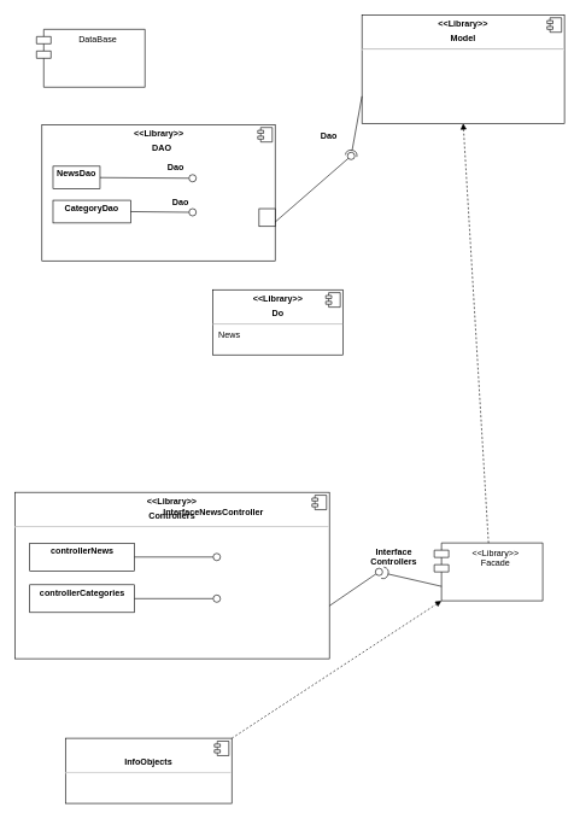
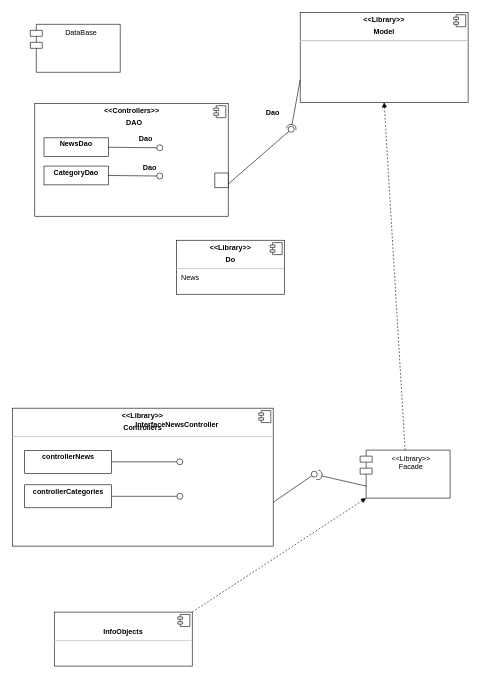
  <mxCell id="0" />
  <mxCell id="1" parent="0" />
  <mxCell id="2" value="&lt;&lt;Library&gt;&gt;&#10;Facade&#10;" style="shape=module;align=left;spacingLeft=20;align=center;verticalAlign=top;" vertex="1" parent="1"><mxGeometry x="600" y="750" width="150" height="80" as="geometry" /></mxCell>
  <mxCell id="3" value="DataBase" style="shape=module;align=left;spacingLeft=20;align=center;verticalAlign=top;" vertex="1" parent="1"><mxGeometry x="50" y="40" width="150" height="80" as="geometry" /></mxCell>
  <mxCell id="4" value="&lt;p style=&quot;margin: 0px ; margin-top: 6px ; text-align: center&quot;&gt;&lt;span&gt;&amp;lt;&amp;lt;Library&amp;gt;&amp;gt;&lt;/span&gt;&lt;/p&gt;&lt;p style=&quot;margin: 0px ; margin-top: 6px ; text-align: center&quot;&gt;&lt;span&gt;Controllers&lt;/span&gt;&lt;/p&gt;&lt;hr&gt;&lt;p style=&quot;margin: 0px ; margin-left: 8px&quot;&gt;&lt;br&gt;&lt;br&gt;&lt;/p&gt;" style="align=left;overflow=fill;html=1;dropTarget=1;fontStyle=1" vertex="1" parent="1"><mxGeometry x="20" y="680" width="435" height="230" as="geometry" /></mxCell>
  <mxCell id="5" value="" style="shape=component;jettyWidth=8;jettyHeight=4;align=center;" vertex="1" parent="4"><mxGeometry x="1" width="20" height="20" relative="1" as="geometry"><mxPoint x="-24" y="4" as="offset" /></mxGeometry></mxCell>
  <mxCell id="6" value="&lt;p style=&quot;margin: 0px ; margin-top: 4px ; text-align: center&quot;&gt;&lt;b&gt;controllerNews&lt;/b&gt;&lt;/p&gt;" style="verticalAlign=top;align=left;overflow=fill;fontSize=12;fontFamily=Helvetica;html=1;" vertex="1" parent="4"><mxGeometry x="20.69" y="70.274" width="144.828" height="38.333" as="geometry" /></mxCell>
  <mxCell id="7" value="&lt;p style=&quot;margin: 0px ; margin-top: 4px ; text-align: center&quot;&gt;&lt;b&gt;controllerCategories&lt;/b&gt;&lt;/p&gt;&lt;p style=&quot;margin: 0px ; margin-top: 4px ; text-align: center&quot;&gt;&lt;br&gt;&lt;/p&gt;" style="verticalAlign=top;align=left;overflow=fill;fontSize=12;fontFamily=Helvetica;html=1;" vertex="1" parent="4"><mxGeometry x="20.69" y="127.774" width="144.828" height="38.333" as="geometry" /></mxCell>
  <mxCell id="8" value="" style="rounded=0;orthogonalLoop=1;jettySize=auto;html=1;endArrow=none;endFill=0;sketch=0;sourcePerimeterSpacing=0;targetPerimeterSpacing=0;exitX=1;exitY=0.5;exitDx=0;exitDy=0;" edge="1" target="9" parent="4" source="6"><mxGeometry relative="1" as="geometry"><mxPoint x="165.514" y="51.111" as="sourcePoint" /></mxGeometry></mxCell>
  <mxCell id="9" value="" style="ellipse;whiteSpace=wrap;html=1;align=center;aspect=fixed;resizable=0;points=[];outlineConnect=0;sketch=0;" vertex="1" parent="4"><mxGeometry x="274.286" y="84.437" width="10" height="10" as="geometry" /></mxCell>
  <mxCell id="10" value="" style="rounded=0;orthogonalLoop=1;jettySize=auto;html=1;endArrow=none;endFill=0;sketch=0;sourcePerimeterSpacing=0;targetPerimeterSpacing=0;exitX=1;exitY=0.5;exitDx=0;exitDy=0;" edge="1" parent="4" target="11" source="7"><mxGeometry relative="1" as="geometry"><mxPoint x="165.514" y="146.941" as="sourcePoint" /></mxGeometry></mxCell>
  <mxCell id="11" value="" style="ellipse;whiteSpace=wrap;html=1;align=center;aspect=fixed;resizable=0;points=[];outlineConnect=0;sketch=0;" vertex="1" parent="4"><mxGeometry x="274.286" y="141.937" width="10" height="10" as="geometry" /></mxCell>
  <mxCell id="12" value="InterfaceNewsController" style="text;align=center;fontStyle=1;verticalAlign=middle;spacingLeft=3;spacingRight=3;strokeColor=none;rotatable=0;points=[[0,0.5],[1,0.5]];portConstraint=eastwest;" vertex="1" parent="4"><mxGeometry x="240.486" y="18.886" width="68.571" height="16.611" as="geometry" /></mxCell>
  <mxCell id="13" value="" style="rounded=0;orthogonalLoop=1;jettySize=auto;html=1;endArrow=none;endFill=0;sketch=0;sourcePerimeterSpacing=0;targetPerimeterSpacing=0;exitX=1;exitY=0.5;exitDx=0;exitDy=0;" edge="1" target="14" parent="1"><mxGeometry relative="1" as="geometry"><mxPoint x="455" y="836.94" as="sourcePoint" /></mxGeometry></mxCell>
  <mxCell id="14" value="" style="ellipse;whiteSpace=wrap;html=1;align=center;aspect=fixed;resizable=0;points=[];outlineConnect=0;sketch=0;" vertex="1" parent="1"><mxGeometry x="518.57" y="785" width="10" height="10" as="geometry" /></mxCell>
  <mxCell id="15" value="" style="rounded=0;orthogonalLoop=1;jettySize=auto;html=1;endArrow=halfCircle;endFill=0;endSize=6;strokeWidth=1;sketch=0;exitX=0;exitY=0.75;exitDx=10;exitDy=0;exitPerimeter=0;" edge="1" target="14" parent="1" source="2"><mxGeometry relative="1" as="geometry"><mxPoint x="550" y="365" as="sourcePoint" /><mxPoint x="530" y="365" as="targetPoint" /></mxGeometry></mxCell>
- <mxCell id="16" value="Interface&#10;Controllers" style="text;align=center;fontStyle=1;verticalAlign=middle;spacingLeft=3;spacingRight=3;strokeColor=none;rotatable=0;points=[[0,0.5],[1,0.5]];portConstraint=eastwest;" vertex="1" parent="1"><mxGeometry x="509.996" y="759.996" width="68.571" height="16.611" as="geometry" /></mxCell>
  <mxCell id="17" value="&lt;p style=&quot;margin: 0px ; margin-top: 6px ; text-align: center&quot;&gt;&lt;br&gt;&lt;/p&gt;&lt;p style=&quot;margin: 0px ; margin-top: 6px ; text-align: center&quot;&gt;&lt;b&gt;InfoObjects&lt;/b&gt;&lt;/p&gt;&lt;hr&gt;&lt;p style=&quot;margin: 0px ; margin-left: 8px&quot;&gt;&lt;br&gt;&lt;br&gt;&lt;/p&gt;" style="align=left;overflow=fill;html=1;dropTarget=1;" vertex="1" parent="1"><mxGeometry x="90" y="1020" width="230" height="90" as="geometry" /></mxCell>
  <mxCell id="18" value="" style="shape=component;jettyWidth=8;jettyHeight=4;align=center;" vertex="1" parent="17"><mxGeometry x="1" width="20" height="20" relative="1" as="geometry"><mxPoint x="-24" y="4" as="offset" /></mxGeometry></mxCell>
  <mxCell id="19" value="" style="html=1;verticalAlign=bottom;labelBackgroundColor=none;endArrow=block;endFill=1;dashed=1;rounded=0;entryX=0;entryY=1;entryDx=10;entryDy=0;entryPerimeter=0;exitX=1;exitY=0;exitDx=0;exitDy=0;" edge="1" parent="1" source="17" target="2"><mxGeometry width="160" relative="1" as="geometry"><mxPoint x="400" y="110" as="sourcePoint" /><mxPoint x="700" y="450" as="targetPoint" /></mxGeometry></mxCell>
  <mxCell id="20" value="" style="html=1;verticalAlign=bottom;labelBackgroundColor=none;endArrow=block;endFill=1;dashed=1;rounded=0;entryX=0.5;entryY=1;entryDx=0;entryDy=0;exitX=0.5;exitY=0;exitDx=0;exitDy=0;" edge="1" parent="1" source="2" target="21"><mxGeometry width="160" relative="1" as="geometry"><mxPoint x="670" y="290" as="sourcePoint" /><mxPoint x="642.5" y="120" as="targetPoint" /></mxGeometry></mxCell>
  <mxCell id="21" value="&lt;p style=&quot;margin: 0px ; margin-top: 6px ; text-align: center&quot;&gt;&lt;b&gt;&amp;lt;&amp;lt;Library&amp;gt;&amp;gt;&lt;/b&gt;&lt;/p&gt;&lt;p style=&quot;margin: 0px ; margin-top: 6px ; text-align: center&quot;&gt;&lt;b&gt;Model&lt;/b&gt;&lt;/p&gt;&lt;hr&gt;&lt;p style=&quot;margin: 0px ; margin-left: 8px&quot;&gt;&lt;br&gt;&lt;br&gt;&lt;/p&gt;" style="align=left;overflow=fill;html=1;dropTarget=1;" vertex="1" parent="1"><mxGeometry x="500" y="20" width="280" height="150" as="geometry" /></mxCell>
  <mxCell id="22" value="" style="shape=component;jettyWidth=8;jettyHeight=4;align=center;" vertex="1" parent="21"><mxGeometry x="1" width="20" height="20" relative="1" as="geometry"><mxPoint x="-24" y="4" as="offset" /></mxGeometry></mxCell>
- <mxCell id="23" value="&lt;p style=&quot;margin: 0px ; margin-top: 6px ; text-align: center&quot;&gt;&lt;b&gt;&amp;lt;&amp;lt;Library&amp;gt;&amp;gt;&lt;/b&gt;&lt;/p&gt;&lt;p style=&quot;margin: 0px ; margin-top: 6px ; text-align: center&quot;&gt;&lt;/p&gt;&lt;p style=&quot;text-align: center ; margin: 0px 0px 0px 8px&quot;&gt;&lt;b&gt;DAO&lt;/b&gt;&lt;/p&gt;&lt;p style=&quot;margin: 0px ; margin-left: 8px&quot;&gt;&lt;br&gt;&lt;/p&gt;" style="align=left;overflow=fill;html=1;dropTarget=1;" vertex="1" parent="1"><mxGeometry x="57.5" y="171.7" width="322.5" height="188.3" as="geometry" /></mxCell>
+ <mxCell id="23" value="&lt;p style=&quot;margin: 0px ; margin-top: 6px ; text-align: center&quot;&gt;&lt;b&gt;&amp;lt;&amp;lt;Controllers&amp;gt;&amp;gt;&lt;/b&gt;&lt;/p&gt;&lt;p style=&quot;margin: 0px ; margin-top: 6px ; text-align: center&quot;&gt;&lt;/p&gt;&lt;p style=&quot;text-align: center ; margin: 0px 0px 0px 8px&quot;&gt;&lt;b&gt;DAO&lt;/b&gt;&lt;/p&gt;&lt;p style=&quot;margin: 0px ; margin-left: 8px&quot;&gt;&lt;br&gt;&lt;/p&gt;" style="align=left;overflow=fill;html=1;dropTarget=1;" vertex="1" parent="1"><mxGeometry x="57.5" y="171.7" width="322.5" height="188.3" as="geometry" /></mxCell>
  <mxCell id="24" value="" style="shape=component;jettyWidth=8;jettyHeight=4;align=center;" vertex="1" parent="23"><mxGeometry x="1" width="20" height="20" relative="1" as="geometry"><mxPoint x="-24" y="4" as="offset" /></mxGeometry></mxCell>
- <mxCell id="25" value="&lt;p style=&quot;margin: 0px ; margin-top: 4px ; text-align: center&quot;&gt;&lt;b&gt;NewsDao&lt;/b&gt;&lt;/p&gt;" style="verticalAlign=top;align=left;overflow=fill;fontSize=12;fontFamily=Helvetica;html=1;" vertex="1" parent="23"><mxGeometry x="15.339" y="57.533" width="65" height="31.383" as="geometry" /></mxCell>
+ <mxCell id="25" value="&lt;p style=&quot;margin: 0px ; margin-top: 4px ; text-align: center&quot;&gt;&lt;b&gt;NewsDao&lt;/b&gt;&lt;/p&gt;" style="verticalAlign=top;align=left;overflow=fill;fontSize=12;fontFamily=Helvetica;html=1;" vertex="1" parent="23"><mxGeometry x="15.339" y="57.533" width="107.372" height="31.383" as="geometry" /></mxCell>
  <mxCell id="26" value="&lt;p style=&quot;margin: 0px ; margin-top: 4px ; text-align: center&quot;&gt;&lt;b&gt;CategoryDao&lt;/b&gt;&lt;/p&gt;&lt;p style=&quot;margin: 0px ; margin-top: 4px ; text-align: center&quot;&gt;&lt;br&gt;&lt;/p&gt;" style="verticalAlign=top;align=left;overflow=fill;fontSize=12;fontFamily=Helvetica;html=1;" vertex="1" parent="23"><mxGeometry x="15.339" y="104.608" width="107.372" height="31.383" as="geometry" /></mxCell>
  <mxCell id="27" value="" style="rounded=0;orthogonalLoop=1;jettySize=auto;html=1;endArrow=none;endFill=0;sketch=0;sourcePerimeterSpacing=0;targetPerimeterSpacing=0;exitX=1;exitY=0.5;exitDx=0;exitDy=0;" edge="1" parent="23" source="25" target="28"><mxGeometry relative="1" as="geometry"><mxPoint x="122.709" y="41.844" as="sourcePoint" /></mxGeometry></mxCell>
  <mxCell id="28" value="" style="ellipse;whiteSpace=wrap;html=1;align=center;aspect=fixed;resizable=0;points=[];outlineConnect=0;sketch=0;" vertex="1" parent="23"><mxGeometry x="203.35" y="69.128" width="10" height="10" as="geometry" /></mxCell>
  <mxCell id="29" value="" style="rounded=0;orthogonalLoop=1;jettySize=auto;html=1;endArrow=none;endFill=0;sketch=0;sourcePerimeterSpacing=0;targetPerimeterSpacing=0;exitX=1;exitY=0.5;exitDx=0;exitDy=0;" edge="1" parent="23" source="26" target="30"><mxGeometry relative="1" as="geometry"><mxPoint x="122.709" y="120.3" as="sourcePoint" /></mxGeometry></mxCell>
  <mxCell id="30" value="" style="ellipse;whiteSpace=wrap;html=1;align=center;aspect=fixed;resizable=0;points=[];outlineConnect=0;sketch=0;" vertex="1" parent="23"><mxGeometry x="203.35" y="116.203" width="10" height="10" as="geometry" /></mxCell>
  <mxCell id="31" value="Dao" style="text;align=center;fontStyle=1;verticalAlign=middle;spacingLeft=3;spacingRight=3;strokeColor=none;rotatable=0;points=[[0,0.5],[1,0.5]];portConstraint=eastwest;" vertex="1" parent="23"><mxGeometry x="159.757" y="52.303" width="50.837" height="13.599" as="geometry" /></mxCell>
  <mxCell id="32" value="Dao" style="text;align=center;fontStyle=1;verticalAlign=middle;spacingLeft=3;spacingRight=3;strokeColor=none;rotatable=0;points=[[0,0.5],[1,0.5]];portConstraint=eastwest;" vertex="1" parent="23"><mxGeometry x="166.553" y="99.378" width="50.837" height="13.599" as="geometry" /></mxCell>
  <mxCell id="33" value="" style="fontStyle=0;labelPosition=right;verticalLabelPosition=middle;align=left;verticalAlign=middle;spacingLeft=2;" vertex="1" parent="23"><mxGeometry x="300.259" y="116.206" width="22.241" height="24.561" as="geometry" /></mxCell>
  <mxCell id="34" value="" style="rounded=0;orthogonalLoop=1;jettySize=auto;html=1;endArrow=none;endFill=0;sketch=0;sourcePerimeterSpacing=0;targetPerimeterSpacing=0;exitX=1;exitY=0.75;exitDx=0;exitDy=0;" edge="1" target="36" parent="1" source="33"><mxGeometry relative="1" as="geometry"><mxPoint x="350" y="365" as="sourcePoint" /></mxGeometry></mxCell>
  <mxCell id="35" value="" style="rounded=0;orthogonalLoop=1;jettySize=auto;html=1;endArrow=halfCircle;endFill=0;entryX=0.5;entryY=0.5;endSize=6;strokeWidth=1;sketch=0;exitX=0;exitY=0.75;exitDx=0;exitDy=0;" edge="1" target="36" parent="1" source="21"><mxGeometry relative="1" as="geometry"><mxPoint x="390" y="365" as="sourcePoint" /></mxGeometry></mxCell>
  <mxCell id="36" value="" style="ellipse;whiteSpace=wrap;html=1;align=center;aspect=fixed;resizable=0;points=[];outlineConnect=0;sketch=0;" vertex="1" parent="1"><mxGeometry x="480" y="210" width="10" height="10" as="geometry" /></mxCell>
  <mxCell id="37" value="Dao" style="text;align=center;fontStyle=1;verticalAlign=middle;spacingLeft=3;spacingRight=3;strokeColor=none;rotatable=0;points=[[0,0.5],[1,0.5]];portConstraint=eastwest;" vertex="1" parent="1"><mxGeometry x="429.163" y="179.998" width="50.837" height="13.599" as="geometry" /></mxCell>
  <mxCell id="38" value="&lt;p style=&quot;margin: 0px ; margin-top: 6px ; text-align: center&quot;&gt;&lt;b&gt;&amp;lt;&amp;lt;Library&amp;gt;&amp;gt;&lt;/b&gt;&lt;/p&gt;&lt;p style=&quot;margin: 0px ; margin-top: 6px ; text-align: center&quot;&gt;&lt;b&gt;Do&lt;/b&gt;&lt;/p&gt;&lt;hr&gt;&lt;p style=&quot;margin: 0px ; margin-left: 8px&quot;&gt;News&lt;br&gt;&lt;br&gt;&lt;/p&gt;" style="align=left;overflow=fill;html=1;dropTarget=0;" vertex="1" parent="1"><mxGeometry x="294" y="400" width="180" height="90" as="geometry" /></mxCell>
  <mxCell id="39" value="" style="shape=component;jettyWidth=8;jettyHeight=4;align=center;" vertex="1" parent="38"><mxGeometry x="1" width="20" height="20" relative="1" as="geometry"><mxPoint x="-24" y="4" as="offset" /></mxGeometry></mxCell>
